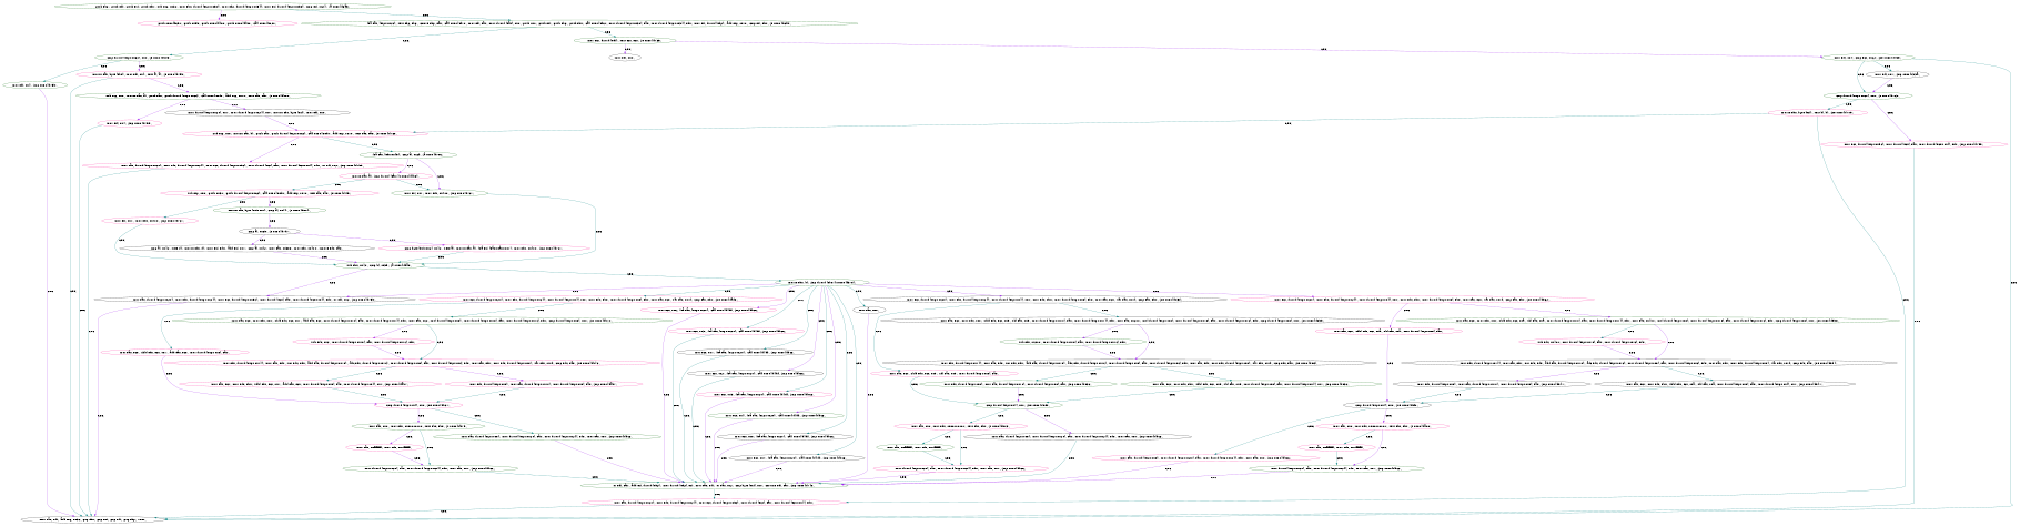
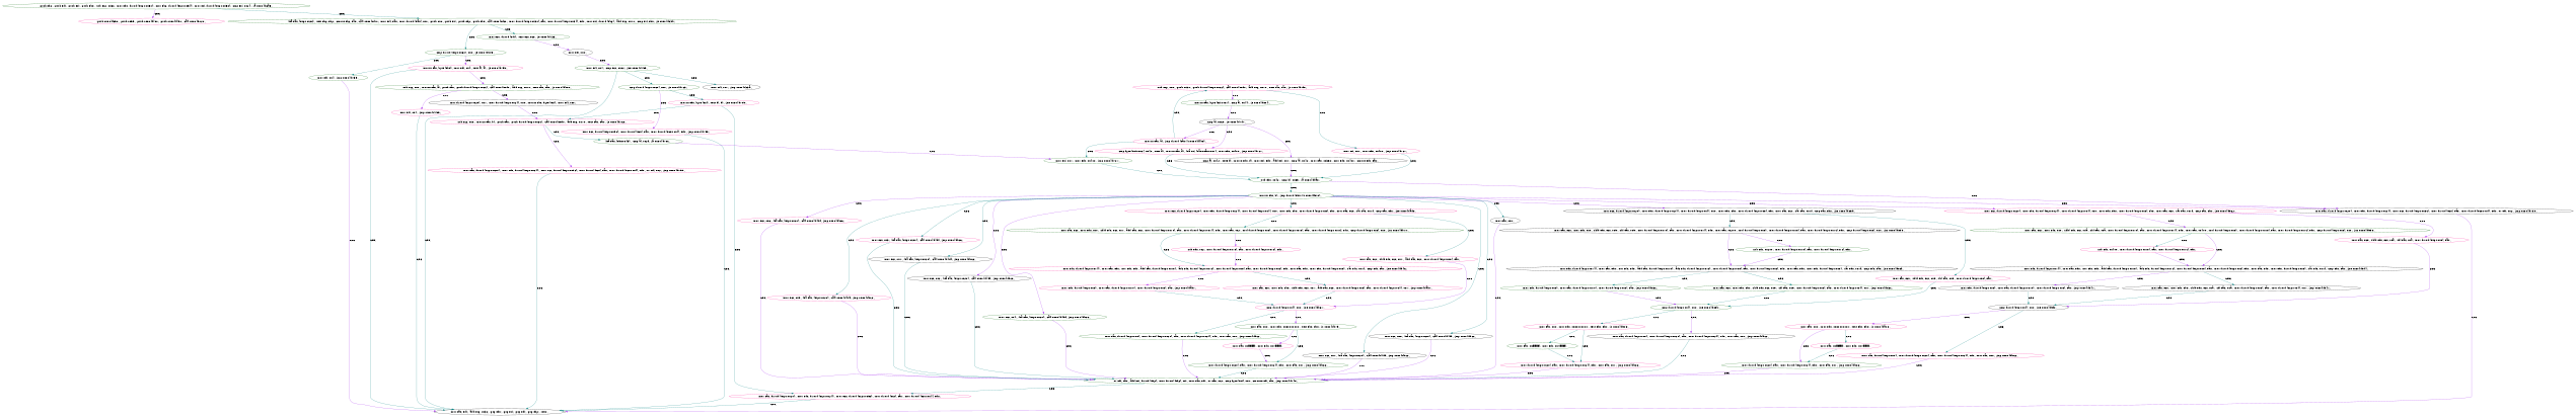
  digraph {
    node [color=deeppink]
    edge [color=teal]
    n1 [color=darkgreen label="'push ebp', 'push edi', 'push esi', 'push ebx', 'sub esp, 0x3c', 'mov ebx, dword [esp+0x50]', 'mov ebp, dword [esp+0x54]', 'mov esi, dword [esp+0x58]', 'cmp esi, 0x24', 'ja 0x804d6a5', "]
    n2 [label="'push 0x804f650', 'push 0x55', 'push 0x804f480', 'push 0x804f490', 'call 0x8049020', "]
    n3 [color=darkgreen label="'lea eax, [esp+0x2c]', 'test ebp, ebp', 'cmove ebp, eax', 'call 0x8048f10', 'mov edi, eax', 'mov dword [eax], 0x0', 'push 0x0', 'push esi', 'push ebp', 'push ebx', 'call 0x8048fc0', 'mov dword [esp+0x30], eax', 'mov dword [esp+0x34], edx', 'mov esi, dword [ebp]', 'add esp, 0x10', 'cmp esi, ebx', 'je 0x804d6bb', "]
    n4 [color=darkgreen label="'cmp dword [esp+0x60], 0x0', 'je 0x804dbde', "]
    n5 [color=darkgreen label="'mov ecx, dword [edi]', 'test ecx, ecx', 'je 0x804d735', "]
    n6 [color=darkgreen label="'mov edi, 0x4', 'jmp 0x804d759', "]
    n7 [label="'movzx eax, byte [ebx]', 'mov edi, 0x4', 'test al, al', 'je 0x804d759', "]
    n8 [color=black label="'mov edi, 0x0', "]
    n9 [color=darkgreen label="'mov edi, 0x4', 'cmp ecx, 0x22', 'jne 0x804d759', "]
    n10 [color=black label="'mov eax, edi', 'add esp, 0x3c', 'pop ebx', 'pop esi', 'pop edi', 'pop ebp', 'retn', "]
    n11 [color=darkgreen label="'sub esp, 0x8', 'movsx eax, al', 'push eax', 'push dword [esp+0x6c]', 'call 0x8048ed0', 'add esp, 0x10', 'test eax, eax', 'je 0x804dbe8', "]
    n12 [color=darkgreen label="'cmp dword [esp+0x60], 0x0', 'je 0x804d763', "]
    n13 [color=black label="'mov edi, 0x1', 'jmp 0x804d23a',"]
    n14 [label="'mov edi, 0x4', 'jmp 0x804d759', "]
    n15 [color=black label="'mov dword [esp+0x20], 0x1', 'mov dword [esp+0x24], 0x0', 'movzx ebx, byte [esi]', 'mov edi, 0x0', "]
    n16 [label="'mov ecx, dword [esp+0x5c]', 'mov dword [ecx], eax', 'mov dword [ecx+0x4], edx', 'jmp 0x804d759', "]
    n17 [label="'movzx ebx, byte [esi]', 'test bl, bl', 'jne 0x804d709', "]
    n18 [label="'sub esp, 0x8', 'movsx eax, bl', 'push eax', 'push dword [esp+0x6c]', 'call 0x8048ed0', 'add esp, 0x10', 'test eax, eax', 'je 0x804d76e', "]
    n19 [label="'mov eax, dword [esp+0x20]', 'mov edx, dword [esp+0x24]', 'mov ecx, dword [esp+0x5c]', 'mov dword [ecx], eax', 'mov dword [ecx+0x4], edx', "]
    n20 [label="'mov eax, dword [esp+0x20]', 'mov edx, dword [esp+0x24]', 'mov ecx, dword [esp+0x5c]', 'mov dword [ecx], eax', 'mov dword [ecx+0x4], edx', 'or edi, 0x2', 'jmp 0x804d759', "]
    n21 [color=darkgreen label="'lea eax, [ebx-0x45]', 'cmp al, 0x2f', 'ja 0x804d7ec', "]
    n22 [color=darkgreen label="'mov esi, 0x1', 'mov edx, 0x400', 'jmp 0x804d7c1', "]
    n23 [label="'movzx eax, al', 'jmp dword [eax*4+0x804f4b8]', "]
    n24 [color=darkgreen label="'sub ebx, 0x42', 'cmp bl, 0x35', 'ja 0x804dba8', "]
    n25 [label="'sub esp, 0x8', 'push 0x30', 'push dword [esp+0x6c]', 'call 0x8048ed0', 'add esp, 0x10', 'test eax, eax', 'je 0x804d7f8', "]
    n26 [color=black label="'mov eax, dword [esp+0x20]', 'mov edx, dword [esp+0x24]', 'mov ecx, dword [esp+0x5c]', 'mov dword [ecx], eax', 'mov dword [ecx+0x4], edx', 'or edi, 0x2', 'jmp 0x804d759', "]
    n27 [color=darkgreen label="'movzx ebx, bl', 'jmp dword [ebx*4+0x804f578]', "]
    n28 [label="'mov esi, 0x1', 'mov edx, 0x400', 'jmp 0x804d7c1', "]
    n29 [color=darkgreen label="'movzx eax, byte [esi+0x1]', 'cmp al, 0x44', 'je 0x804d804', "]
    n30 [color=black label="'mov ecx, dword [esp+0x20]', 'mov ebx, dword [esp+0x24]', 'mov dword [esp+0x4], 0x0', 'mov edx, ebx', 'mov dword [esp+0x8], ebx', 'mov eax, ecx', 'sar eax, 0x1f', 'cmp eax, ebx', 'jne 0x804d85d', "]
    n31 [label="'mov ecx, dword [esp+0x20]', 'mov ebx, dword [esp+0x24]', 'mov dword [esp+0x4], 0x0', 'mov edx, ebx', 'mov dword [esp+0x8], ebx', 'mov eax, ecx', 'sar eax, 0x1f', 'cmp eax, ebx', 'jne 0x804d962', "]
    n32 [label="'mov ecx, 0x6', 'lea eax, [esp+0x20]', 'call 0x804d4df', 'jmp 0x804dbc6', "]
    n33 [label="'mov ecx, 0x3', 'lea eax, [esp+0x20]', 'call 0x804d4df', 'jmp 0x804dbc6', "]
    n34 [color=black label="'mov ecx, 0x1', 'lea eax, [esp+0x20]', 'call 0x804d4df', 'jmp 0x804dbc6', "]
    n35 [color=black label="'mov ecx, 0x2', 'lea eax, [esp+0x20]', 'call 0x804d4df', 'jmp 0x804dbc6', "]
    n36 [label="'mov ecx, 0x5', 'lea eax, [esp+0x20]', 'call 0x804d4df', 'jmp 0x804dbc6', "]
    n37 [color=darkgreen label="'mov ecx, 0x4', 'lea eax, [esp+0x20]', 'call 0x804d4df', 'jmp 0x804dbc6', "]
    n38 [label="'mov ecx, dword [esp+0x20]', 'mov ebx, dword [esp+0x24]', 'mov dword [esp+0x4], 0x0', 'mov edx, ebx', 'mov dword [esp+0x8], ebx', 'mov eax, ecx', 'sar eax, 0x1f', 'cmp eax, ebx', 'jne 0x804dad8', "]
    n39 [color=black label="'mov ecx, 0x8', 'lea eax, [esp+0x20]', 'call 0x804d4df', 'jmp 0x804dbc6', "]
    n40 [color=black label="'mov ecx, 0x7', 'lea eax, [esp+0x20]', 'call 0x804d4df', 'jmp 0x804dbc6', "]
    n41 [color=black label="'mov eax, 0x0', "]
    n42 [color=black label="'cmp al, 0x69', 'je 0x804d7d7', "]
    n43 [color=black label="'mov eax, ecx', 'mov edx, 0x0', 'shld edx, ecx, 0x9', 'shl eax, 0x9', 'mov dword [esp+0x10], eax', 'mov dword [esp+0x14], edx', 'mov eax, 0x200', 'mul dword [esp+0x8]', 'mov dword [esp+0x18], eax', 'mov dword [esp+0x1c], edx', 'cmp dword [esp+0x8], 0x0', 'jns 0x804d899', "]
    n44 [label="'mov eax, ecx', 'shld edx, ecx, 0x9', 'shl eax, 0x9', 'mov dword [esp+0x8], eax', "]
    n45 [color=darkgreen label="'mov eax, ecx', 'mov edx, 0x0', 'shld edx, ecx, 0xa', 'shl eax, 0xa', 'mov dword [esp+0x10], eax', 'mov dword [esp+0x14], edx', 'mov eax, 0x400', 'mul dword [esp+0x8]', 'mov dword [esp+0x18], eax', 'mov dword [esp+0x1c], edx', 'cmp dword [esp+0x8], 0x0', 'jns 0x804d99e', "]
    n46 [label="'mov eax, ecx', 'shld edx, ecx, 0xa', 'shl eax, 0xa', 'mov dword [esp+0x8], eax', "]
    n47 [color=darkgreen label="'or edi, eax', 'add esi, dword [ebp]', 'mov dword [ebp], esi', 'mov eax, edi', 'or eax, 0x2', 'cmp byte [esi], 0x0', 'cmovne edi, eax', 'jmp 0x804d748', "]
    n48 [color=darkgreen label="'mov eax, ecx', 'mov edx, 0x0', 'shld edx, ecx, 0x1', 'add eax, ecx', 'mov dword [esp+0x10], eax', 'mov dword [esp+0x14], edx', 'mov eax, 0x2', 'mul dword [esp+0x8]', 'mov dword [esp+0x18], eax', 'mov dword [esp+0x1c], edx', 'cmp dword [esp+0x8], 0x0', 'jns 0x804db10', "]
    n49 [label="'mov eax, ecx', 'shld edx, ecx, 0x1', 'add eax, ecx', 'mov dword [esp+0x8], eax', "]
    n50 [label="'cmp byte [esi+0x2], 0x42', 'sete al', 'movzx eax, al', 'lea esi, [eax+eax+0x1]', 'mov edx, 0x400', 'jmp 0x804d7c1', "]
    n51 [color=black label="'cmp al, 0x42', 'sete dl', 'movzx edx, dl', 'mov esi, edx', 'add esi, 0x1', 'cmp al, 0x42', 'mov eax, 0x3e8', 'mov edx, 0x400', 'cmove edx, eax', "]
    n52 [color=black label="'mov edx, dword [esp+0x14]', 'mov eax, edx', 'xor edx, edx', 'add eax, dword [esp+0x18]', 'adc edx, dword [esp+0x1c]', 'mov dword [esp+0x8], eax', 'mov dword [esp+0xc], edx', 'mov eax, edx', 'mov edx, dword [esp+0x8]', 'sar edx, 0x1f', 'cmp edx, eax', 'jne 0x804d8cf', "]
    n53 [color=darkgreen label="'sub edx, 0x200', 'mov dword [esp+0x18], eax', 'mov dword [esp+0x1c], edx', "]
    n54 [color=darkgreen label="'cmp dword [esp+0x4], 0x0', 'jne 0x804d8eb', "]
    n55 [color=black label="'mov edx, dword [esp+0x14]', 'mov eax, edx', 'xor edx, edx', 'add eax, dword [esp+0x18]', 'adc edx, dword [esp+0x1c]', 'mov dword [esp+0x8], eax', 'mov dword [esp+0xc], edx', 'mov eax, edx', 'mov edx, dword [esp+0x8]', 'sar edx, 0x1f', 'cmp edx, eax', 'jne 0x804d9d4', "]
    n56 [label="'sub edx, 0x400', 'mov dword [esp+0x18], eax', 'mov dword [esp+0x1c], edx', "]
    n57 [color=black label="'cmp dword [esp+0x4], 0x0', 'jne 0x804d9f0', "]
    n58 [label="'mov edx, dword [esp+0x14]', 'mov eax, edx', 'xor edx, edx', 'add eax, dword [esp+0x18]', 'adc edx, dword [esp+0x1c]', 'mov dword [esp+0x8], eax', 'mov dword [esp+0xc], edx', 'mov eax, edx', 'mov edx, dword [esp+0x8]', 'sar edx, 0x1f', 'cmp edx, eax', 'jne 0x804db46', "]
    n59 [label="'sub edx, 0x2', 'mov dword [esp+0x18], eax', 'mov dword [esp+0x1c], edx', "]
    n60 [label="'cmp dword [esp+0x4], 0x0', 'jne 0x804db61', "]
    n61 [color=darkgreen label="'mov eax, ecx', 'mov edx, ebx', 'shld edx, ecx, 0x9', 'shl eax, 0x9', 'mov dword [esp+0x8], eax', 'mov dword [esp+0x4], 0x1', 'jmp 0x804d83c', "]
    n62 [color=darkgreen label="'mov edx, dword [esp+0x8]', 'mov eax, dword [esp+0x10]', 'mov dword [esp+0x8], eax', 'jmp 0x804d83c', "]
    n63 [label="'mov eax, 0x0', 'mov edx, 0x80000000', 'test ebx, ebx', 'js 0x804d903', "]
    n64 [color=black label="'mov eax, dword [esp+0x8]', 'mov dword [esp+0x20], eax', 'mov dword [esp+0x24], edx', 'mov eax, 0x0', 'jmp 0x804dbc6', "]
    n65 [color=black label="'mov eax, ecx', 'mov edx, ebx', 'shld edx, ecx, 0xa', 'shl eax, 0xa', 'mov dword [esp+0x8], eax', 'mov dword [esp+0x4], 0x1', 'jmp 0x804d941', "]
    n66 [color=black label="'mov edx, dword [esp+0x8]', 'mov eax, dword [esp+0x10]', 'mov dword [esp+0x8], eax', 'jmp 0x804d941', "]
    n67 [label="'mov eax, 0x0', 'mov edx, 0x80000000', 'test ebx, ebx', 'js 0x804da08', "]
    n68 [label="'mov eax, dword [esp+0x8]', 'mov dword [esp+0x20], eax', 'mov dword [esp+0x24], edx', 'mov eax, 0x0', 'jmp 0x804dbc6', "]
    n69 [label="'mov eax, ecx', 'mov edx, ebx', 'shld edx, ecx, 0x1', 'add eax, ecx', 'mov dword [esp+0x8], eax', 'mov dword [esp+0x4], 0x1', 'jmp 0x804dab7', "]
    n70 [label="'mov edx, dword [esp+0x8]', 'mov eax, dword [esp+0x10]', 'mov dword [esp+0x8], eax', 'jmp 0x804dab7', "]
    n71 [color=darkgreen label="'mov eax, 0x0', 'mov edx, 0x80000000', 'test ebx, ebx', 'js 0x804db79', "]
    n72 [color=darkgreen label="'mov eax, dword [esp+0x8]', 'mov dword [esp+0x20], eax', 'mov dword [esp+0x24], edx', 'mov eax, 0x0', 'jmp 0x804dbc6', "]
    n73 [label="'mov dword [esp+0x20], eax', 'mov dword [esp+0x24], edx', 'mov eax, 0x1', 'jmp 0x804dbc6', "]
    n74 [color=darkgreen label="'mov eax, 0xffffffff', 'mov edx, 0x7fffffff', "]
    n75 [color=darkgreen label="'mov dword [esp+0x20], eax', 'mov dword [esp+0x24], edx', 'mov eax, 0x1', 'jmp 0x804dbc6', "]
    n76 [label="'mov eax, 0xffffffff', 'mov edx, 0x7fffffff', "]
    n77 [color=darkgreen label="'mov dword [esp+0x20], eax', 'mov dword [esp+0x24], edx', 'mov eax, 0x1', 'jmp 0x804dbc6', "]
    n78 [label="'mov eax, 0xffffffff', 'mov edx, 0x7fffffff', "]
    n1 -> n2 [color=purple label=CFG]
    n1 -> n3 [label=CFG]
    n3 -> n4 [label=CFG]
    n3 -> n5 [label=CFG]
    n4 -> n6 [label=CFG]
    n4 -> n7 [color=purple label=CFG]
    n5 -> n8 [color=purple label=CFG]
-   n5 -> n9 [color=purple label=CFG]
+   n8 -> n9 [color=purple label=CFG]
    n6 -> n10 [color=purple label=CFG]
    n7 -> n10 [label=CFG]
    n7 -> n11 [color=purple label=CFG]
    n9 -> n10 [label=CFG]
    n9 -> n12 [label=CFG]
    n9 -> n13 [label=CFG]
    n11 -> n14 [color=purple label=CFG]
    n11 -> n15 [color=purple label=CFG]
    n12 -> n16 [color=purple label=CFG]
    n12 -> n17 [label=CFG]
-   n13 -> n12 [color=purple label=CFG]
    n14 -> n10 [label=CFG]
    n15 -> n18 [color=purple label=CFG]
    n16 -> n10 [label=CFG]
    n17 -> n18 [label=CFG]
    n17 -> n19 [label=CFG]
    n18 -> n20 [color=purple label=CFG]
    n18 -> n21 [label=CFG]
    n19 -> n10 [label=CFG]
    n20 -> n10 [label=CFG]
    n21 -> n22 [color=purple label=CFG]
-   n21 -> n23 [color=purple label=CFG]
+   n42 -> n23 [color=purple label=CFG]
    n22 -> n24 [label=CFG]
    n23 -> n22 [label=CFG]
    n23 -> n25 [label=CFG]
    n24 -> n26 [color=purple label=CFG]
    n24 -> n27 [label=CFG]
    n25 -> n28 [label=CFG]
    n25 -> n29 [color=purple label=CFG]
    n26 -> n10 [color=purple label=CFG]
    n27 -> n26 [color=purple label=CFG]
    n27 -> n30 [color=purple label=CFG]
    n27 -> n31 [color=purple label=CFG]
    n27 -> n32 [color=purple label=CFG]
    n27 -> n33 [label=CFG]
    n27 -> n34 [label=CFG]
    n27 -> n35 [color=purple label=CFG]
    n27 -> n36 [label=CFG]
    n27 -> n37 [color=purple label=CFG]
    n27 -> n38 [label=CFG]
    n27 -> n39 [label=CFG]
    n27 -> n40 [label=CFG]
    n27 -> n41 [label=CFG]
    n28 -> n24 [label=CFG]
    n29 -> n42 [color=purple label=CFG]
    n30 -> n43 [label=CFG]
    n30 -> n44 [label=CFG]
    n31 -> n45 [color=purple label=CFG]
    n31 -> n46 [color=purple label=CFG]
    n32 -> n47 [color=purple label=CFG]
    n33 -> n47 [label=CFG]
    n34 -> n47 [label=CFG]
    n35 -> n47 [label=CFG]
    n36 -> n47 [color=purple label=CFG]
    n37 -> n47 [color=purple label=CFG]
    n38 -> n48 [label=CFG]
    n38 -> n49 [label=CFG]
    n39 -> n47 [color=purple label=CFG]
    n40 -> n47 [color=purple label=CFG]
    n41 -> n47 [color=purple label=CFG]
    n42 -> n50 [color=purple label=CFG]
    n42 -> n51 [color=purple label=CFG]
    n43 -> n52 [color=purple label=CFG]
    n43 -> n53 [color=purple label=CFG]
    n44 -> n54 [label=CFG]
    n45 -> n55 [color=purple label=CFG]
    n45 -> n56 [label=CFG]
    n46 -> n57 [color=purple label=CFG]
    n47 -> n19 [label=CFG]
    n48 -> n58 [label=CFG]
    n48 -> n59 [color=purple label=CFG]
    n49 -> n60 [color=purple label=CFG]
    n50 -> n24 [label=CFG]
    n51 -> n24 [color=purple label=CFG]
    n52 -> n61 [label=CFG]
    n52 -> n62 [label=CFG]
    n53 -> n52 [color=purple label=CFG]
    n54 -> n63 [label=CFG]
    n54 -> n64 [color=purple label=CFG]
    n55 -> n65 [label=CFG]
    n55 -> n66 [color=purple label=CFG]
    n56 -> n55 [color=purple label=CFG]
    n57 -> n67 [color=purple label=CFG]
    n57 -> n68 [label=CFG]
    n58 -> n69 [label=CFG]
    n58 -> n70 [color=purple label=CFG]
    n59 -> n58 [color=purple label=CFG]
    n60 -> n71 [color=purple label=CFG]
    n60 -> n72 [label=CFG]
    n61 -> n54 [label=CFG]
    n62 -> n54 [color=purple label=CFG]
    n63 -> n73 [label=CFG]
    n63 -> n74 [label=CFG]
    n64 -> n47 [label=CFG]
    n65 -> n57 [label=CFG]
    n66 -> n57 [label=CFG]
    n67 -> n75 [color=purple label=CFG]
    n67 -> n76 [label=CFG]
    n68 -> n47 [color=purple label=CFG]
    n69 -> n60 [label=CFG]
    n70 -> n60 [label=CFG]
    n71 -> n77 [label=CFG]
    n71 -> n78 [color=purple label=CFG]
    n72 -> n47 [color=purple label=CFG]
    n73 -> n47 [color=purple label=CFG]
    n74 -> n73 [label=CFG]
    n75 -> n47 [color=purple label=CFG]
    n76 -> n75 [label=CFG]
    n77 -> n47 [label=CFG]
    n78 -> n77 [color=purple label=CFG]
  }
